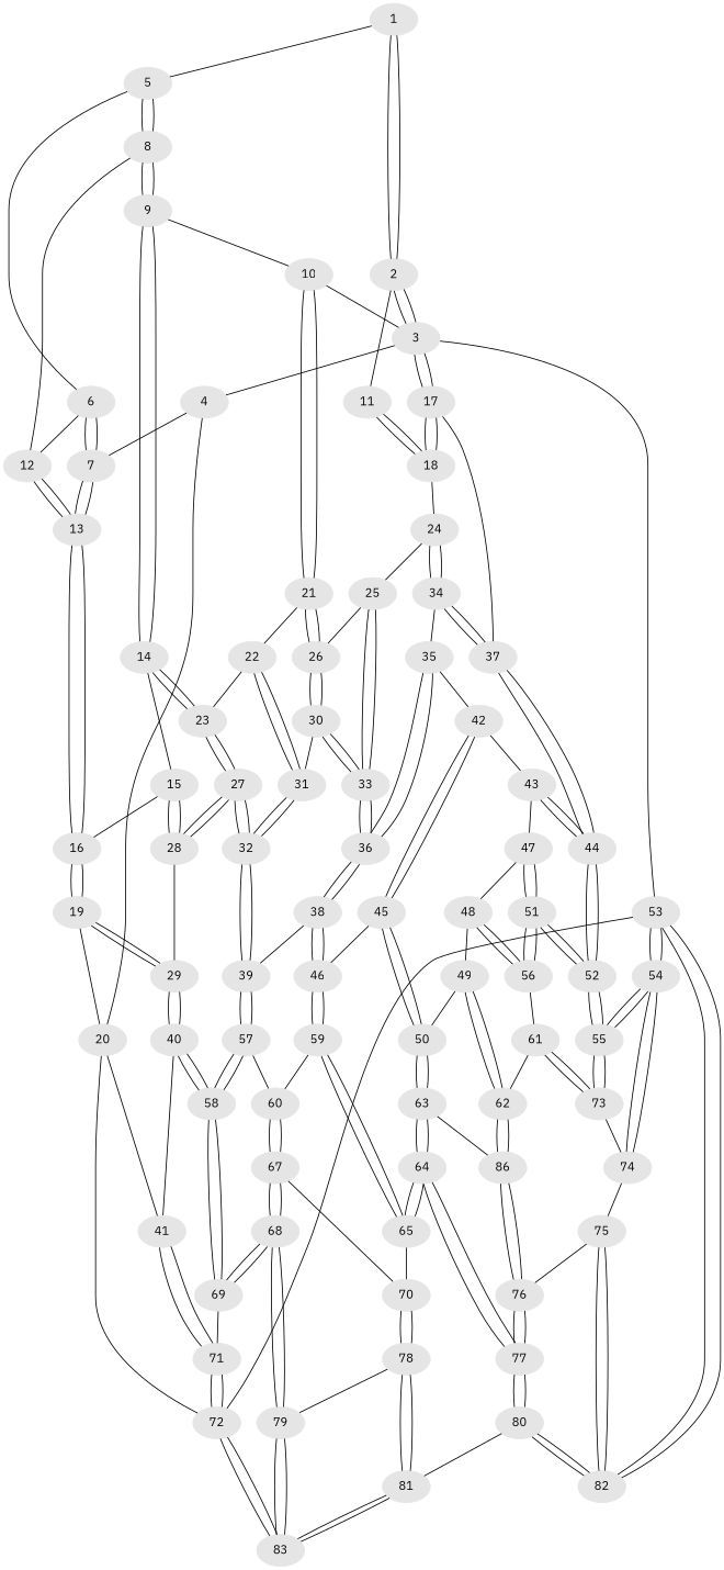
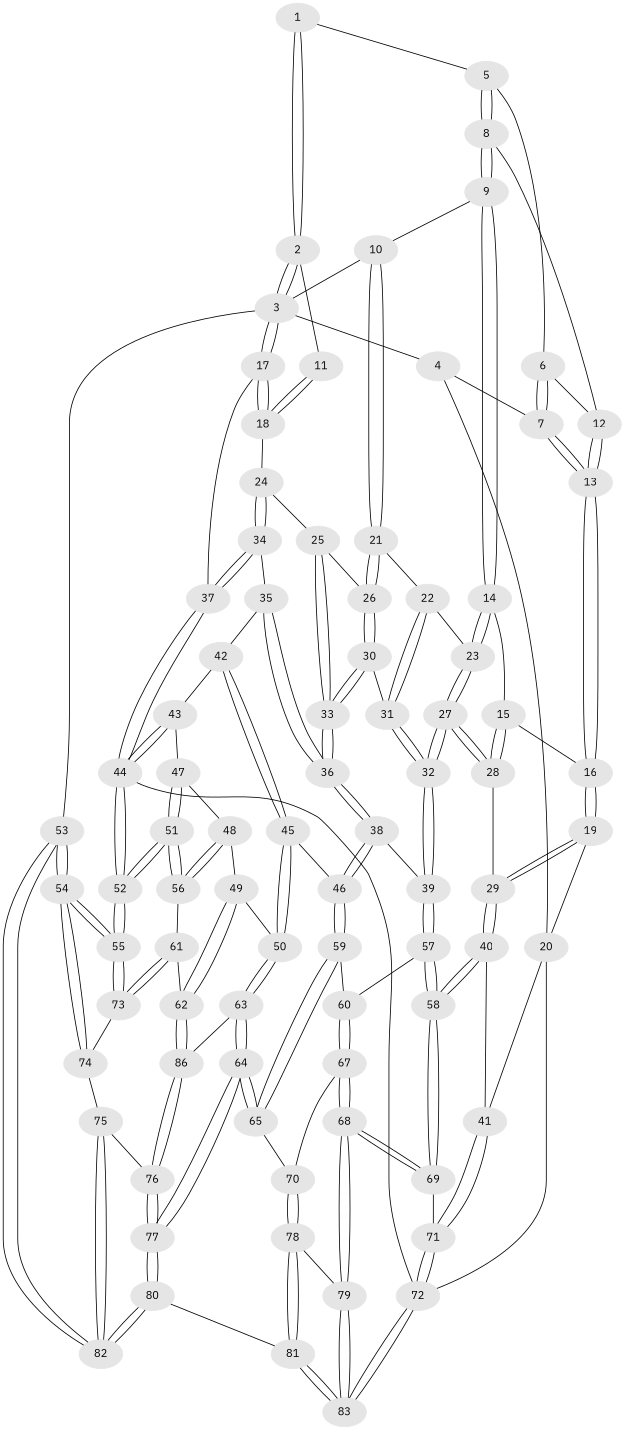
  graph {
    fontname="IBM Plex Sans"
    node [color=gray90 fontname="IBM Plex Sans" style=filled]
    edge [fontname="IBM Plex Sans"]
    1
    2
    5
    3
    11
    6
    8
    4
    17
    53
    18
    7
    20
    37
    72
    54
    82
    13
    41
    12
    9
    16
    10
    14
    21
    15
    23
    22
    26
    24
    19
    28
    27
    29
    44
    25
    34
    40
    71
    83
    31
    30
    32
    33
    35
    36
    39
    58
    57
    38
    42
    43
    45
    46
    52
    59
    60
    69
    47
    50
    48
    51
    55
    63
    65
    49
    56
    62
    61
    n70 [label=86]
    64
    73
    74
    75
    67
    70
    68
    76
    77
    80
    78
    79
    81
    1 -- 2
    1 -- 2
    1 -- 5
    2 -- 3
    2 -- 3
    2 -- 11
    5 -- 6
    5 -- 8
    5 -- 8
    3 -- 4
    3 -- 17
    3 -- 17
    3 -- 53
    11 -- 18
    11 -- 18
    6 -- 7
    6 -- 7
    6 -- 12
    8 -- 12
    8 -- 9
    8 -- 9
    4 -- 7
    4 -- 20
    17 -- 18
    17 -- 18
    17 -- 37
-   53 -- 72
+   44 -- 72
    53 -- 54
    53 -- 54
    53 -- 82
    53 -- 82
    18 -- 24
    7 -- 13
    7 -- 13
    20 -- 72
    20 -- 41
    37 -- 44
    37 -- 44
    72 -- 83
    72 -- 83
    54 -- 55
    54 -- 55
    54 -- 74
    54 -- 74
    13 -- 16
    13 -- 16
    41 -- 71
    41 -- 71
    12 -- 13
    12 -- 13
    9 -- 10
    9 -- 14
    9 -- 14
    16 -- 19
    16 -- 19
    10 -- 3
    10 -- 21
    10 -- 21
    14 -- 15
    14 -- 23
    14 -- 23
    21 -- 22
    21 -- 26
    21 -- 26
    15 -- 16
    15 -- 28
    15 -- 28
    23 -- 27
    23 -- 27
    22 -- 23
    22 -- 31
    22 -- 31
    26 -- 30
    26 -- 30
    24 -- 25
    24 -- 34
    24 -- 34
    19 -- 20
    19 -- 29
    19 -- 29
    28 -- 29
    27 -- 28
    27 -- 28
    27 -- 32
    27 -- 32
    29 -- 40
    29 -- 40
    44 -- 52
    44 -- 52
    25 -- 26
    25 -- 33
    25 -- 33
    34 -- 37
    34 -- 37
    34 -- 35
    40 -- 41
    40 -- 58
    40 -- 58
    71 -- 72
    71 -- 72
    31 -- 32
    31 -- 32
    30 -- 31
    30 -- 33
    30 -- 33
    32 -- 39
    32 -- 39
    33 -- 36
    33 -- 36
    35 -- 36
    35 -- 36
    35 -- 42
    36 -- 38
    36 -- 38
    39 -- 57
    39 -- 57
    58 -- 69
    58 -- 69
    57 -- 58
    57 -- 58
    57 -- 60
    38 -- 39
    38 -- 46
    38 -- 46
    42 -- 43
    42 -- 45
    42 -- 45
    43 -- 44
    43 -- 44
    43 -- 47
    45 -- 46
    45 -- 50
    45 -- 50
    46 -- 59
    46 -- 59
    52 -- 55
    52 -- 55
    59 -- 60
    59 -- 65
    59 -- 65
    60 -- 67
    60 -- 67
    69 -- 71
    47 -- 48
    47 -- 51
    47 -- 51
    50 -- 63
    50 -- 63
    48 -- 49
    48 -- 56
    48 -- 56
    51 -- 52
    51 -- 52
    51 -- 56
    51 -- 56
    55 -- 73
    55 -- 73
    63 -- n70
    63 -- 64
    63 -- 64
    65 -- 70
    49 -- 50
    49 -- 62
    49 -- 62
    56 -- 61
    62 -- n70
    62 -- n70
    61 -- 62
    61 -- 73
    61 -- 73
    n70 -- 76
    n70 -- 76
    64 -- 65
    64 -- 65
    64 -- 77
    64 -- 77
    73 -- 74
    74 -- 75
    75 -- 82
    75 -- 82
    75 -- 76
    67 -- 70
    67 -- 68
    67 -- 68
    70 -- 78
    70 -- 78
    68 -- 69
    68 -- 69
    68 -- 79
    68 -- 79
    76 -- 77
    76 -- 77
    77 -- 80
    77 -- 80
    80 -- 82
    80 -- 82
    80 -- 81
    78 -- 79
    78 -- 81
    78 -- 81
    79 -- 83
    79 -- 83
    81 -- 83
    81 -- 83
  }
